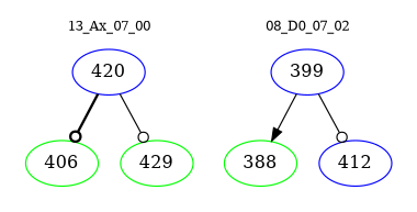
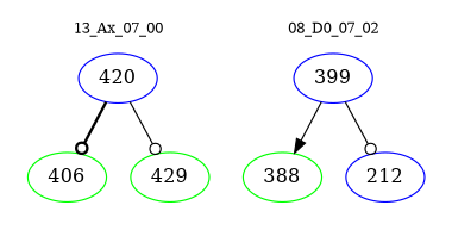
  digraph {
    node [color=blue]
    edge [arrowhead=odot color=black style=solid]
    n1 [label=420]
    n2 [color=green label=406]
    n3 [color=green label=429]
    n4 [label=399]
    n5 [color=green label=388]
-   n6 [label=412]
+   n6 [label=212]
    subgraph cluster_1 {
      color=white
      fontsize=10
      label="13_Ax_07_00"
      n1
      n2
      n3
    }
    subgraph cluster_2 {
      color=white
      fontsize=10
      label="08_D0_07_02"
      n4
      n5
      n6
    }
    n1 -> n2 [style=bold]
    n1 -> n3
    n4 -> n5 [arrowhead=normal]
    n4 -> n6
  }
